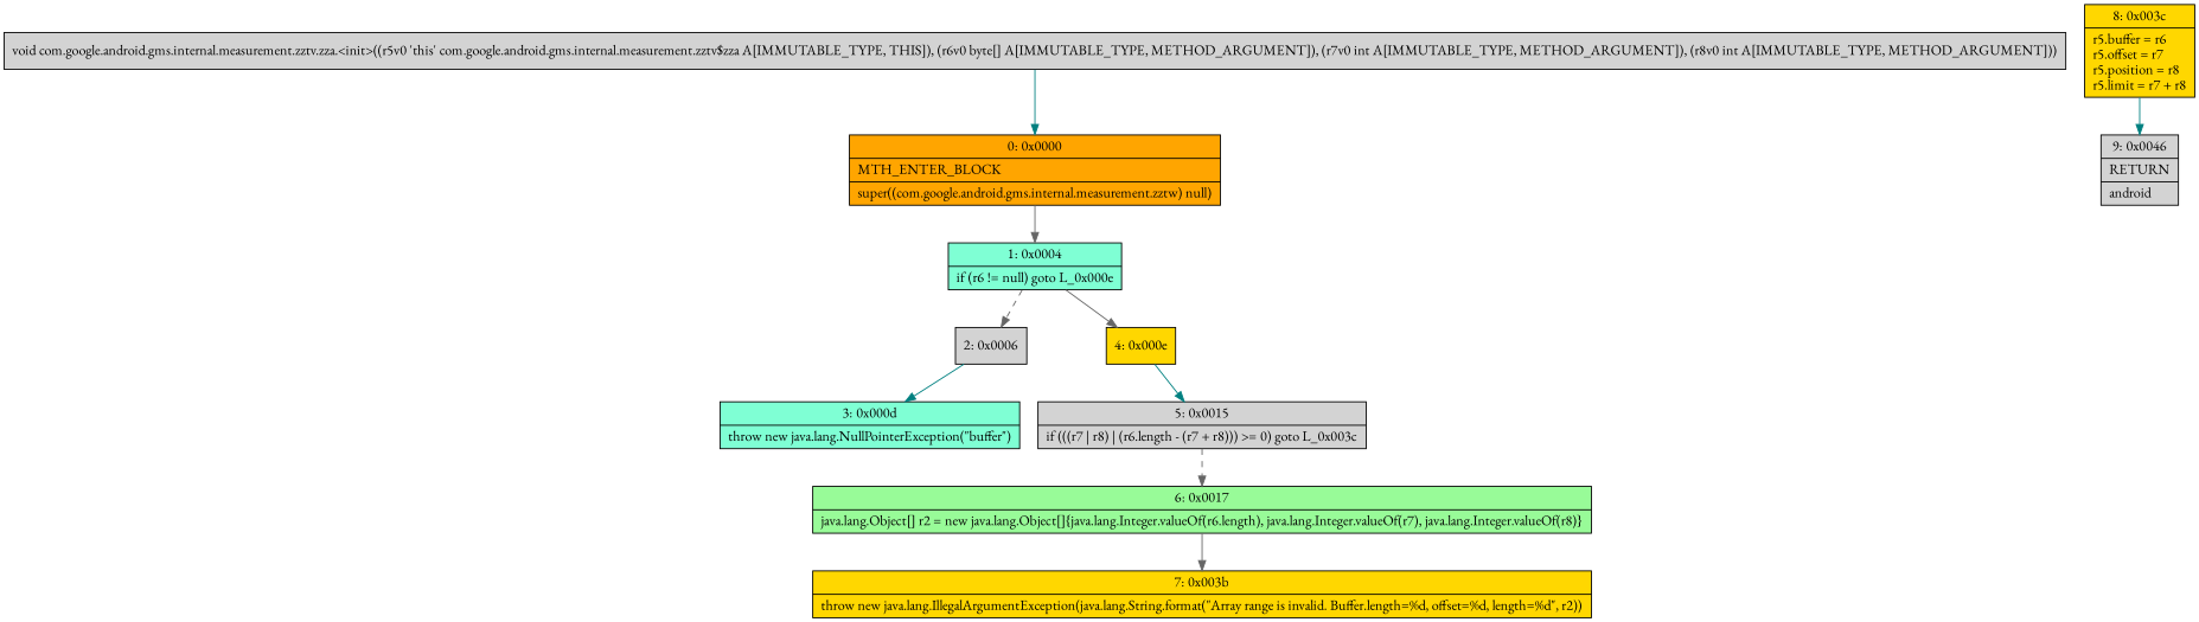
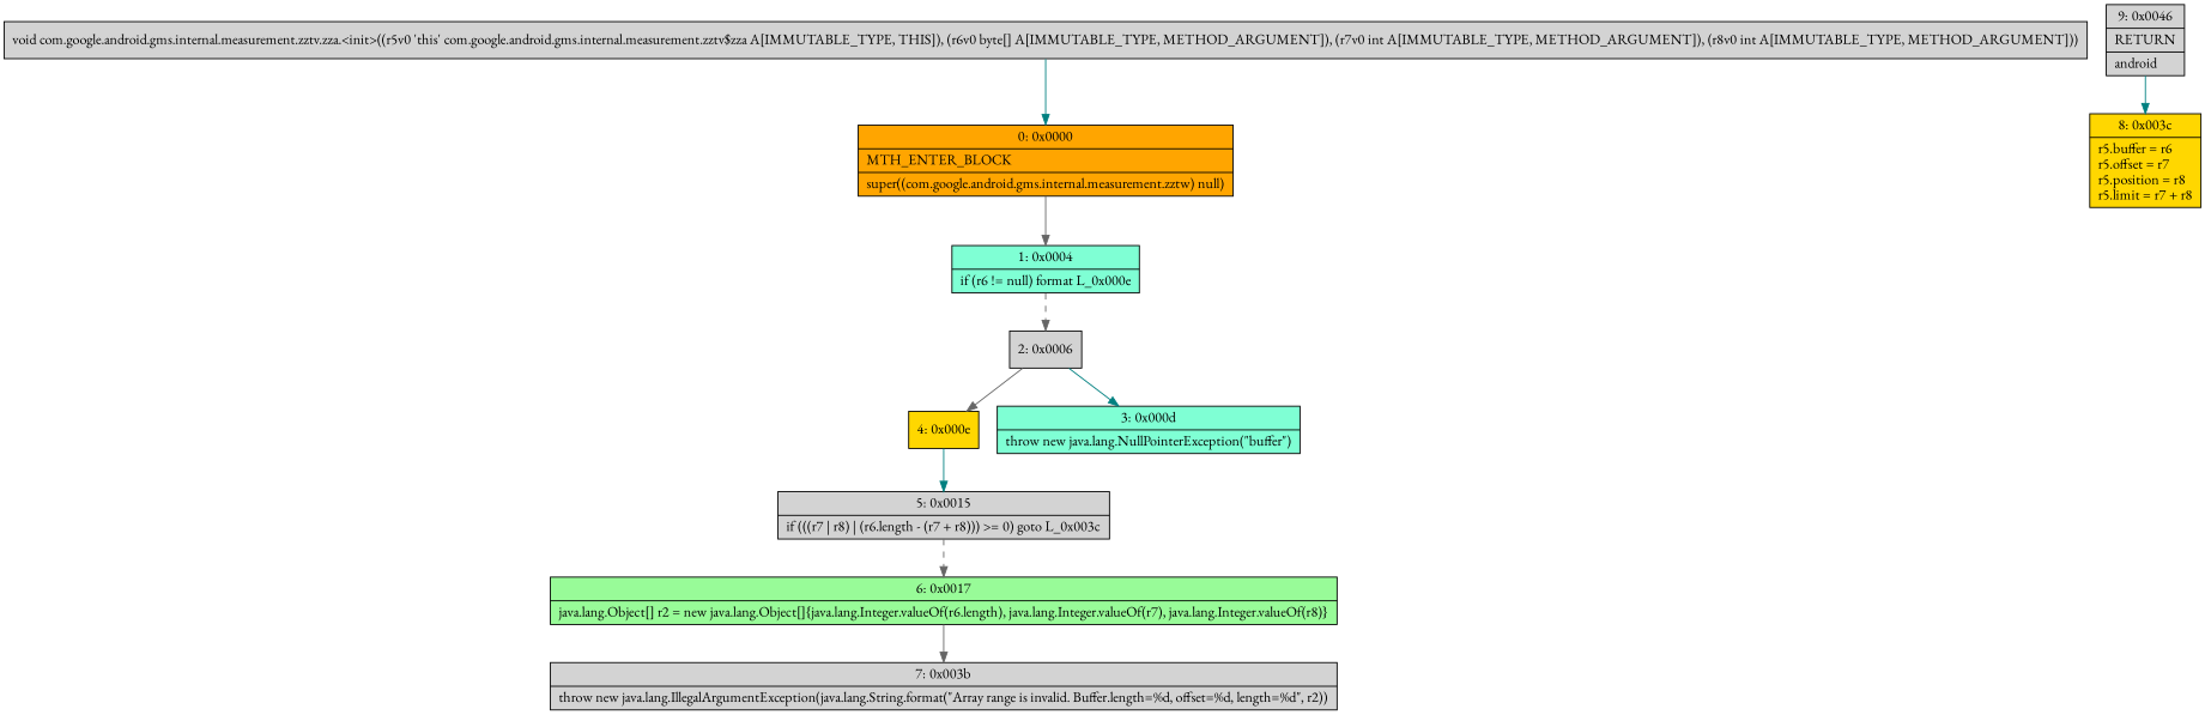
  digraph {
    fontname="EB Garamond"
    node [fillcolor=lightgrey fontname="EB Garamond" shape=record style=filled]
    edge [color=gray40 fontname="EB Garamond"]
    n1 [fillcolor=orange label="{0\:\ 0x0000|MTH_ENTER_BLOCK\l|super((com.google.android.gms.internal.measurement.zztw) null)\l}"]
-   n2 [fillcolor=aquamarine label="{1\:\ 0x0004|if (r6 != null) goto L_0x000e\l}"]
+   n2 [fillcolor=aquamarine label="{1\:\ 0x0004|if (r6 != null) format L_0x000e\l}"]
    n3 [label="{2\:\ 0x0006}"]
    n4 [fillcolor=gold label="{4\:\ 0x000e}"]
    n5 [fillcolor=aquamarine label="{3\:\ 0x000d|throw new java.lang.NullPointerException(\"buffer\")\l}"]
    n6 [label="{5\:\ 0x0015|if (((r7 \| r8) \| (r6.length \- (r7 + r8))) \>= 0) goto L_0x003c\l}"]
    n7 [fillcolor=palegreen label="{6\:\ 0x0017|java.lang.Object[] r2 = new java.lang.Object[]\{java.lang.Integer.valueOf(r6.length), java.lang.Integer.valueOf(r7), java.lang.Integer.valueOf(r8)\}\l}"]
-   n8 [fillcolor=gold label="{7\:\ 0x003b|throw new java.lang.IllegalArgumentException(java.lang.String.format(\"Array range is invalid. Buffer.length=%d, offset=%d, length=%d\", r2))\l}"]
+   n8 [label="{7\:\ 0x003b|throw new java.lang.IllegalArgumentException(java.lang.String.format(\"Array range is invalid. Buffer.length=%d, offset=%d, length=%d\", r2))\l}"]
    n9 [fillcolor=gold label="{8\:\ 0x003c|r5.buffer = r6\lr5.offset = r7\lr5.position = r8\lr5.limit = r7 + r8\l}"]
    n10 [label="{9\:\ 0x0046|RETURN\l|android\l}"]
    n11 [label="{void com.google.android.gms.internal.measurement.zztv.zza.\<init\>((r5v0 'this' com.google.android.gms.internal.measurement.zztv$zza A[IMMUTABLE_TYPE, THIS]), (r6v0 byte[] A[IMMUTABLE_TYPE, METHOD_ARGUMENT]), (r7v0 int A[IMMUTABLE_TYPE, METHOD_ARGUMENT]), (r8v0 int A[IMMUTABLE_TYPE, METHOD_ARGUMENT])) }"]
    n1 -> n2
    n2 -> n3 [style=dashed]
-   n2 -> n4
+   n3 -> n4
    n3 -> n5 [color=teal]
    n4 -> n6 [color=teal]
    n6 -> n7 [style=dashed]
    n7 -> n8
-   n9 -> n10 [color=teal]
+   n10 -> n9 [color=teal]
    n11 -> n1 [color=teal]
  }
